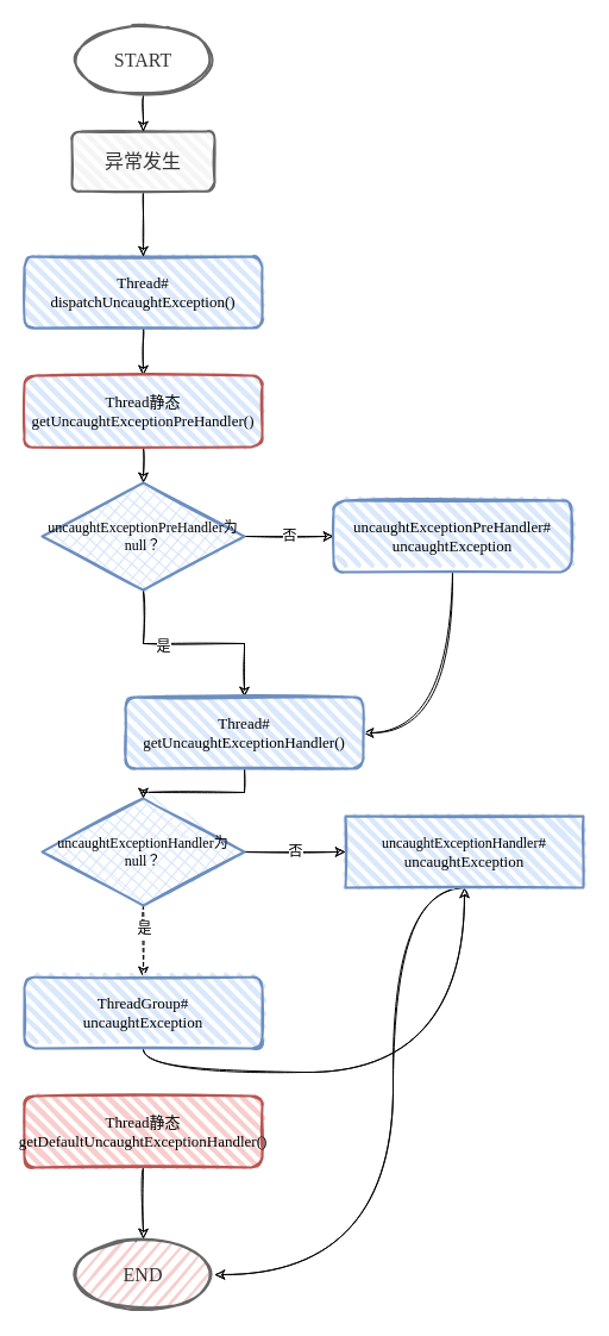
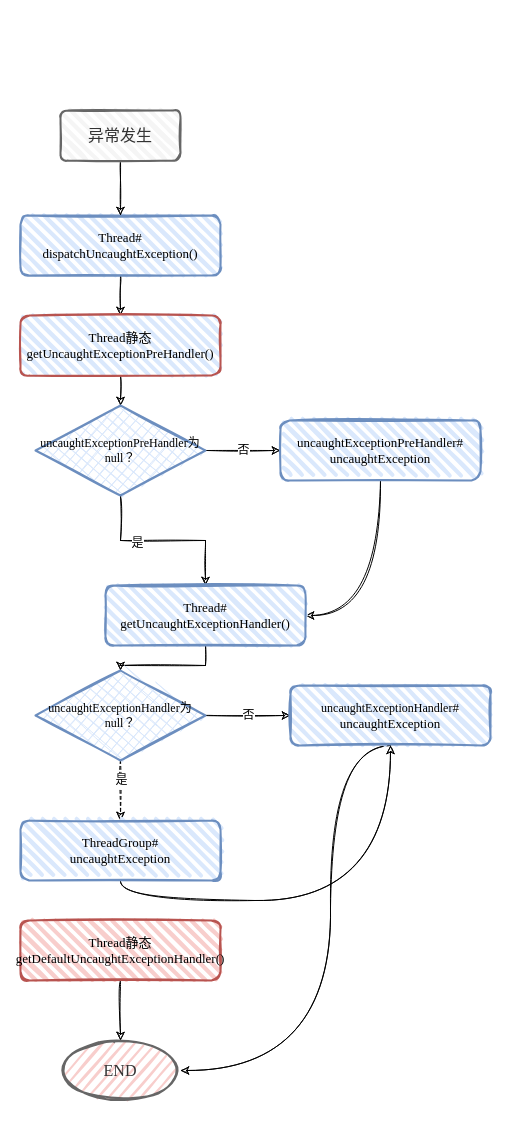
  <mxCell id="0" />
  <mxCell id="1" parent="0" />
  <mxCell id="2" style="edgeStyle=orthogonalEdgeStyle;rounded=0;orthogonalLoop=1;jettySize=auto;html=1;exitX=0.5;exitY=1;exitDx=0;exitDy=0;entryX=0.5;entryY=0;entryDx=0;entryDy=0;fontSize=16;sketch=1;" edge="1" parent="1" source="3" target="7"><mxGeometry relative="1" as="geometry" /></mxCell>
  <mxCell id="3" value="&lt;font style=&quot;font-size: 13px&quot; face=&quot;Comic Sans MS&quot;&gt;Thread#&lt;br&gt;dispatchUncaughtException()&lt;/font&gt;" style="rounded=1;whiteSpace=wrap;html=1;strokeWidth=2;fillWeight=4;hachureGap=8;hachureAngle=45;fillColor=#dae8fc;sketch=1;strokeColor=#6c8ebf;fillStyle=auto;" vertex="1" parent="1"><mxGeometry x="20" y="215" width="200" height="60" as="geometry" /></mxCell>
  <mxCell id="4" style="edgeStyle=orthogonalEdgeStyle;rounded=0;orthogonalLoop=1;jettySize=auto;html=1;exitX=0.5;exitY=1;exitDx=0;exitDy=0;entryX=0.5;entryY=0;entryDx=0;entryDy=0;fontSize=16;sketch=1;" edge="1" parent="1" source="5" target="3"><mxGeometry relative="1" as="geometry" /></mxCell>
  <mxCell id="5" value="&lt;font style=&quot;font-size: 16px&quot;&gt;异常发生&lt;/font&gt;" style="rounded=1;whiteSpace=wrap;html=1;strokeWidth=2;fillWeight=4;hachureGap=8;hachureAngle=45;fillColor=#f5f5f5;sketch=1;strokeColor=#666666;fillStyle=auto;fontColor=#333333;fontFamily=Comic Sans MS;" vertex="1" parent="1"><mxGeometry x="60" y="110" width="120" height="50" as="geometry" /></mxCell>
  <mxCell id="6" style="edgeStyle=orthogonalEdgeStyle;rounded=0;orthogonalLoop=1;jettySize=auto;html=1;exitX=0.5;exitY=1;exitDx=0;exitDy=0;entryX=0.5;entryY=0;entryDx=0;entryDy=0;fontSize=16;sketch=1;" edge="1" parent="1" source="7" target="11"><mxGeometry relative="1" as="geometry" /></mxCell>
  <mxCell id="7" value="&lt;font style=&quot;font-size: 13px&quot; face=&quot;Comic Sans MS&quot;&gt;Thread静态&lt;br&gt;getUncaughtExceptionPreHandler()&lt;/font&gt;" style="rounded=1;whiteSpace=wrap;html=1;strokeWidth=2;fillWeight=4;hachureGap=8;hachureAngle=45;fillColor=#dae8fc;sketch=1;strokeColor=#b85450;fillStyle=auto;" vertex="1" parent="1"><mxGeometry x="20" y="315" width="200" height="60" as="geometry" /></mxCell>
  <mxCell id="8" value="&lt;font&gt;否&lt;/font&gt;" style="edgeStyle=orthogonalEdgeStyle;rounded=0;orthogonalLoop=1;jettySize=auto;html=1;exitX=1;exitY=0.5;exitDx=0;exitDy=0;entryX=0;entryY=0.5;entryDx=0;entryDy=0;fontSize=12;fontFamily=Comic Sans MS;sketch=1;" edge="1" parent="1" source="11" target="13"><mxGeometry relative="1" as="geometry" /></mxCell>
  <mxCell id="9" style="edgeStyle=orthogonalEdgeStyle;rounded=0;orthogonalLoop=1;jettySize=auto;html=1;exitX=0.5;exitY=1;exitDx=0;exitDy=0;entryX=0.5;entryY=0;entryDx=0;entryDy=0;fontSize=16;shadow=0;sketch=1;" edge="1" parent="1" source="11" target="15"><mxGeometry relative="1" as="geometry" /></mxCell>
  <mxCell id="10" value="是" style="edgeLabel;html=1;align=center;verticalAlign=middle;resizable=0;points=[];fontSize=12;fontFamily=Comic Sans MS;" vertex="1" connectable="0" parent="9"><mxGeometry x="-0.3" y="-2" relative="1" as="geometry"><mxPoint as="offset" /></mxGeometry></mxCell>
  <mxCell id="11" value="&lt;font face=&quot;Comic Sans MS&quot;&gt;uncaughtExceptionPreHandler为null？&lt;/font&gt;" style="rhombus;whiteSpace=wrap;html=1;strokeWidth=2;fillWeight=-1;hachureGap=8;fillStyle=cross-hatch;fillColor=#dae8fc;sketch=1;rounded=0;glass=0;comic=1;strokeColor=#6c8ebf;" vertex="1" parent="1"><mxGeometry x="35" y="405" width="170" height="90" as="geometry" /></mxCell>
  <mxCell id="12" style="edgeStyle=orthogonalEdgeStyle;sketch=1;orthogonalLoop=1;jettySize=auto;html=1;exitX=0.5;exitY=1;exitDx=0;exitDy=0;entryX=1;entryY=0.5;entryDx=0;entryDy=0;fontFamily=Comic Sans MS;fontSize=12;curved=1;" edge="1" parent="1" source="13" target="15"><mxGeometry relative="1" as="geometry" /></mxCell>
  <mxCell id="13" value="&lt;font face=&quot;Comic Sans MS&quot;&gt;&lt;span style=&quot;font-size: 13px&quot;&gt;uncaughtExceptionPreHandler#&lt;/span&gt;&lt;br&gt;&lt;span style=&quot;font-size: 13px&quot;&gt;uncaughtException&lt;/span&gt;&lt;/font&gt;" style="rounded=1;whiteSpace=wrap;html=1;strokeWidth=2;fillWeight=4;hachureGap=8;hachureAngle=45;fillColor=#dae8fc;sketch=1;strokeColor=#6c8ebf;fillStyle=auto;" vertex="1" parent="1"><mxGeometry x="280" y="420" width="200" height="60" as="geometry" /></mxCell>
  <mxCell id="14" style="edgeStyle=orthogonalEdgeStyle;rounded=0;sketch=1;orthogonalLoop=1;jettySize=auto;html=1;exitX=0.5;exitY=1;exitDx=0;exitDy=0;fontSize=16;entryX=0.5;entryY=0;entryDx=0;entryDy=0;" edge="1" parent="1" source="15" target="19"><mxGeometry relative="1" as="geometry"><mxPoint x="120" y="640" as="targetPoint" /></mxGeometry></mxCell>
  <mxCell id="15" value="&lt;font face=&quot;Comic Sans MS&quot;&gt;&lt;span style=&quot;font-size: 13px&quot;&gt;Thread#&lt;/span&gt;&lt;br&gt;&lt;span style=&quot;font-size: 13px&quot;&gt;getUncaughtExceptionHandler()&lt;/span&gt;&lt;br&gt;&lt;/font&gt;" style="rounded=1;whiteSpace=wrap;html=1;strokeWidth=2;fillWeight=4;hachureGap=8;hachureAngle=45;fillColor=#dae8fc;sketch=1;strokeColor=#6c8ebf;fillStyle=auto;" vertex="1" parent="1"><mxGeometry x="105" y="585" width="200" height="60" as="geometry" /></mxCell>
  <mxCell id="16" style="edgeStyle=orthogonalEdgeStyle;rounded=0;sketch=1;orthogonalLoop=1;jettySize=auto;html=1;exitX=0.5;exitY=1;exitDx=0;exitDy=0;entryX=0.5;entryY=0;entryDx=0;entryDy=0;fontSize=16;dashed=1;" edge="1" parent="1" source="19" target="21"><mxGeometry relative="1" as="geometry" /></mxCell>
  <mxCell id="17" value="是" style="edgeLabel;html=1;align=center;verticalAlign=middle;resizable=0;points=[];fontSize=12;fontFamily=Comic Sans MS;" vertex="1" connectable="0" parent="16"><mxGeometry x="-0.367" relative="1" as="geometry"><mxPoint as="offset" /></mxGeometry></mxCell>
  <mxCell id="18" value="否" style="edgeStyle=orthogonalEdgeStyle;sketch=1;orthogonalLoop=1;jettySize=auto;html=1;exitX=1;exitY=0.5;exitDx=0;exitDy=0;entryX=0;entryY=0.5;entryDx=0;entryDy=0;fontSize=12;curved=1;fontFamily=Comic Sans MS;" edge="1" parent="1" source="19" target="25"><mxGeometry relative="1" as="geometry" /></mxCell>
  <mxCell id="19" value="&lt;font face=&quot;Comic Sans MS&quot;&gt;uncaughtExceptionHandler为null？&lt;/font&gt;" style="rhombus;whiteSpace=wrap;html=1;strokeWidth=2;fillWeight=-1;hachureGap=8;fillStyle=cross-hatch;fillColor=#dae8fc;sketch=1;rounded=0;glass=0;comic=1;strokeColor=#6c8ebf;" vertex="1" parent="1"><mxGeometry x="35" y="670" width="170" height="90" as="geometry" /></mxCell>
  <mxCell id="20" style="edgeStyle=orthogonalEdgeStyle;curved=1;sketch=1;orthogonalLoop=1;jettySize=auto;html=1;exitX=0.5;exitY=1;exitDx=0;exitDy=0;fontFamily=Comic Sans MS;fontSize=12;" edge="1" parent="1" source="21" target="25"><mxGeometry relative="1" as="geometry" /></mxCell>
  <mxCell id="21" value="&lt;font face=&quot;Comic Sans MS&quot;&gt;&lt;span style=&quot;font-size: 13px&quot;&gt;ThreadGroup#&lt;/span&gt;&lt;br&gt;&lt;/font&gt;&lt;span style=&quot;font-family: &amp;#34;comic sans ms&amp;#34; ; font-size: 13px&quot;&gt;uncaughtException&lt;/span&gt;&lt;font face=&quot;Comic Sans MS&quot;&gt;&lt;br&gt;&lt;/font&gt;" style="rounded=1;whiteSpace=wrap;html=1;strokeWidth=2;fillWeight=4;hachureGap=8;hachureAngle=45;fillColor=#dae8fc;sketch=1;strokeColor=#6c8ebf;fillStyle=auto;" vertex="1" parent="1"><mxGeometry x="20" y="820" width="200" height="60" as="geometry" /></mxCell>
  <mxCell id="22" style="edgeStyle=orthogonalEdgeStyle;curved=1;sketch=1;orthogonalLoop=1;jettySize=auto;html=1;exitX=0.5;exitY=1;exitDx=0;exitDy=0;fontFamily=Comic Sans MS;fontSize=12;" edge="1" parent="1" source="23" target="28"><mxGeometry relative="1" as="geometry" /></mxCell>
  <mxCell id="23" value="&lt;font face=&quot;Comic Sans MS&quot;&gt;&lt;span style=&quot;font-size: 13px&quot;&gt;Thread静态&lt;/span&gt;&lt;br&gt;&lt;span style=&quot;font-size: 13px&quot;&gt;getDefaultUncaughtExceptionHandler()&lt;/span&gt;&lt;/font&gt;" style="rounded=1;whiteSpace=wrap;html=1;strokeWidth=2;fillWeight=4;hachureGap=8;hachureAngle=45;fillColor=#f8cecc;sketch=1;strokeColor=#b85450;fillStyle=auto;" vertex="1" parent="1"><mxGeometry x="20" y="920" width="200" height="60" as="geometry" /></mxCell>
  <mxCell id="24" style="edgeStyle=orthogonalEdgeStyle;curved=1;sketch=1;orthogonalLoop=1;jettySize=auto;html=1;exitX=0.5;exitY=1;exitDx=0;exitDy=0;entryX=1;entryY=0.5;entryDx=0;entryDy=0;fontFamily=Comic Sans MS;fontSize=12;" edge="1" parent="1" source="25" target="28"><mxGeometry relative="1" as="geometry"><Array as="points"><mxPoint x="330" y="745" /><mxPoint x="330" y="1070" /></Array></mxGeometry></mxCell>
- <mxCell id="25" value="&lt;span style=&quot;font-family: &amp;#34;comic sans ms&amp;#34;&quot;&gt;uncaughtExceptionHandler&lt;/span&gt;&lt;font face=&quot;Comic Sans MS&quot;&gt;&lt;span style=&quot;font-size: 13px&quot;&gt;#&lt;/span&gt;&lt;br&gt;&lt;/font&gt;&lt;span style=&quot;font-family: &amp;#34;comic sans ms&amp;#34; ; font-size: 13px&quot;&gt;uncaughtException&lt;/span&gt;&lt;font face=&quot;Comic Sans MS&quot;&gt;&lt;br&gt;&lt;/font&gt;" style="whiteSpace=wrap;html=1;strokeWidth=2;fillWeight=4;hachureGap=8;hachureAngle=45;fillColor=#dae8fc;sketch=1;strokeColor=#6c8ebf;fillStyle=auto;rounded=0;" vertex="1" parent="1"><mxGeometry x="290" y="685" width="200" height="60" as="geometry" /></mxCell>
- <mxCell id="26" style="edgeStyle=orthogonalEdgeStyle;rounded=0;orthogonalLoop=1;jettySize=auto;html=1;exitX=0.5;exitY=1;exitDx=0;exitDy=0;entryX=0.5;entryY=0;entryDx=0;entryDy=0;fontSize=16;sketch=1;" edge="1" parent="1" source="27" target="5"><mxGeometry relative="1" as="geometry" /></mxCell>
- <mxCell id="27" value="&lt;font style=&quot;font-size: 16px&quot; face=&quot;Comic Sans MS&quot;&gt;START&lt;/font&gt;" style="ellipse;whiteSpace=wrap;html=1;strokeWidth=2;fillWeight=2;hachureGap=8;fillStyle=hachure;sketch=1;strokeColor=#666666;fontColor=#333333;fontSize=16;" vertex="1" parent="1"><mxGeometry x="60" y="20" width="120" height="60" as="geometry" /></mxCell>
+ <mxCell id="25" value="&lt;span style=&quot;font-family: &amp;#34;comic sans ms&amp;#34;&quot;&gt;uncaughtExceptionHandler&lt;/span&gt;&lt;font face=&quot;Comic Sans MS&quot;&gt;&lt;span style=&quot;font-size: 13px&quot;&gt;#&lt;/span&gt;&lt;br&gt;&lt;/font&gt;&lt;span style=&quot;font-family: &amp;#34;comic sans ms&amp;#34; ; font-size: 13px&quot;&gt;uncaughtException&lt;/span&gt;&lt;font face=&quot;Comic Sans MS&quot;&gt;&lt;br&gt;&lt;/font&gt;" style="rounded=1;whiteSpace=wrap;html=1;strokeWidth=2;fillWeight=4;hachureGap=8;hachureAngle=45;fillColor=#dae8fc;sketch=1;strokeColor=#6c8ebf;fillStyle=auto;" vertex="1" parent="1"><mxGeometry x="290" y="685" width="200" height="60" as="geometry" /></mxCell>
  <mxCell id="28" value="&lt;font style=&quot;font-size: 16px&quot; face=&quot;Comic Sans MS&quot;&gt;END&lt;/font&gt;" style="ellipse;whiteSpace=wrap;html=1;strokeWidth=2;fillWeight=2;hachureGap=8;fillStyle=hachure;sketch=1;strokeColor=#666666;fontColor=#333333;fillColor=#f8cecc;" vertex="1" parent="1"><mxGeometry x="60" y="1040" width="120" height="60" as="geometry" /></mxCell>
